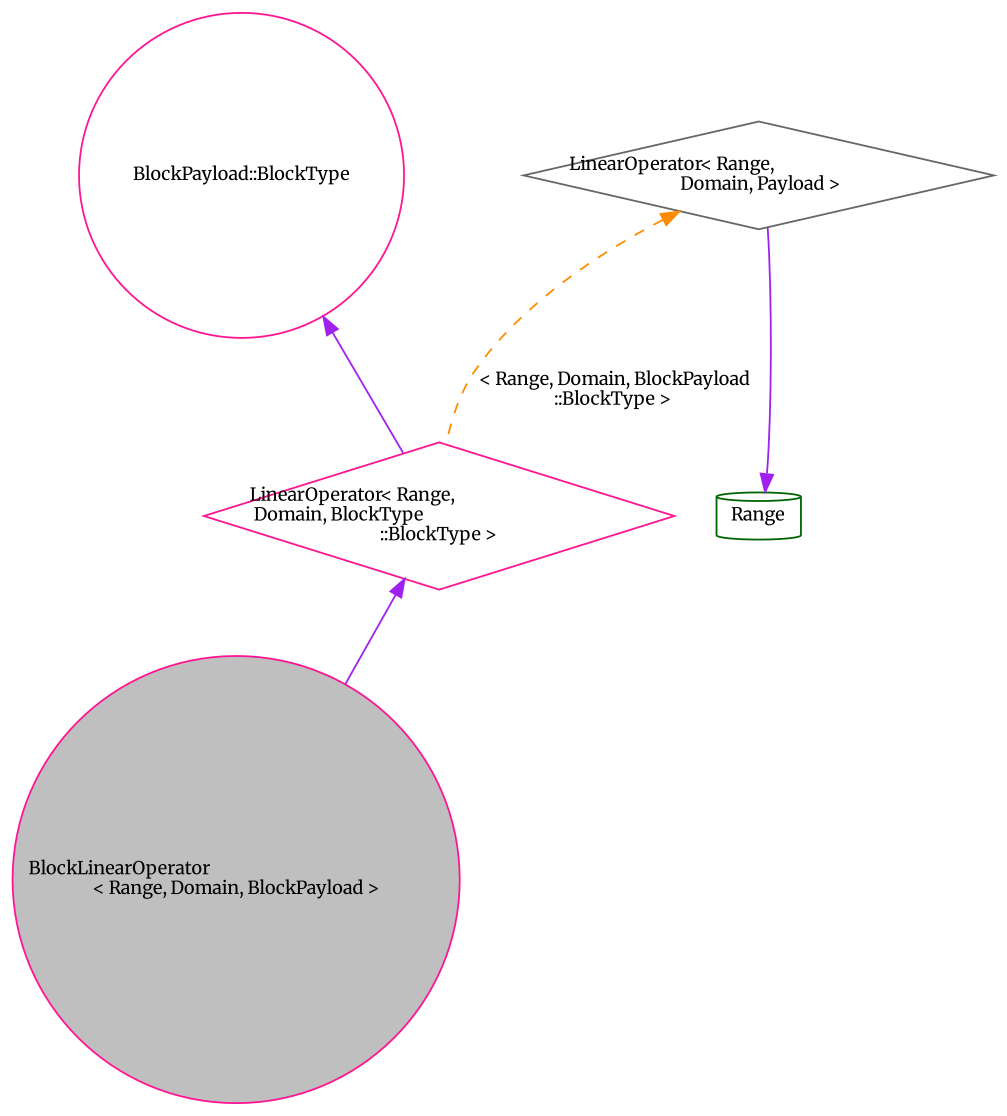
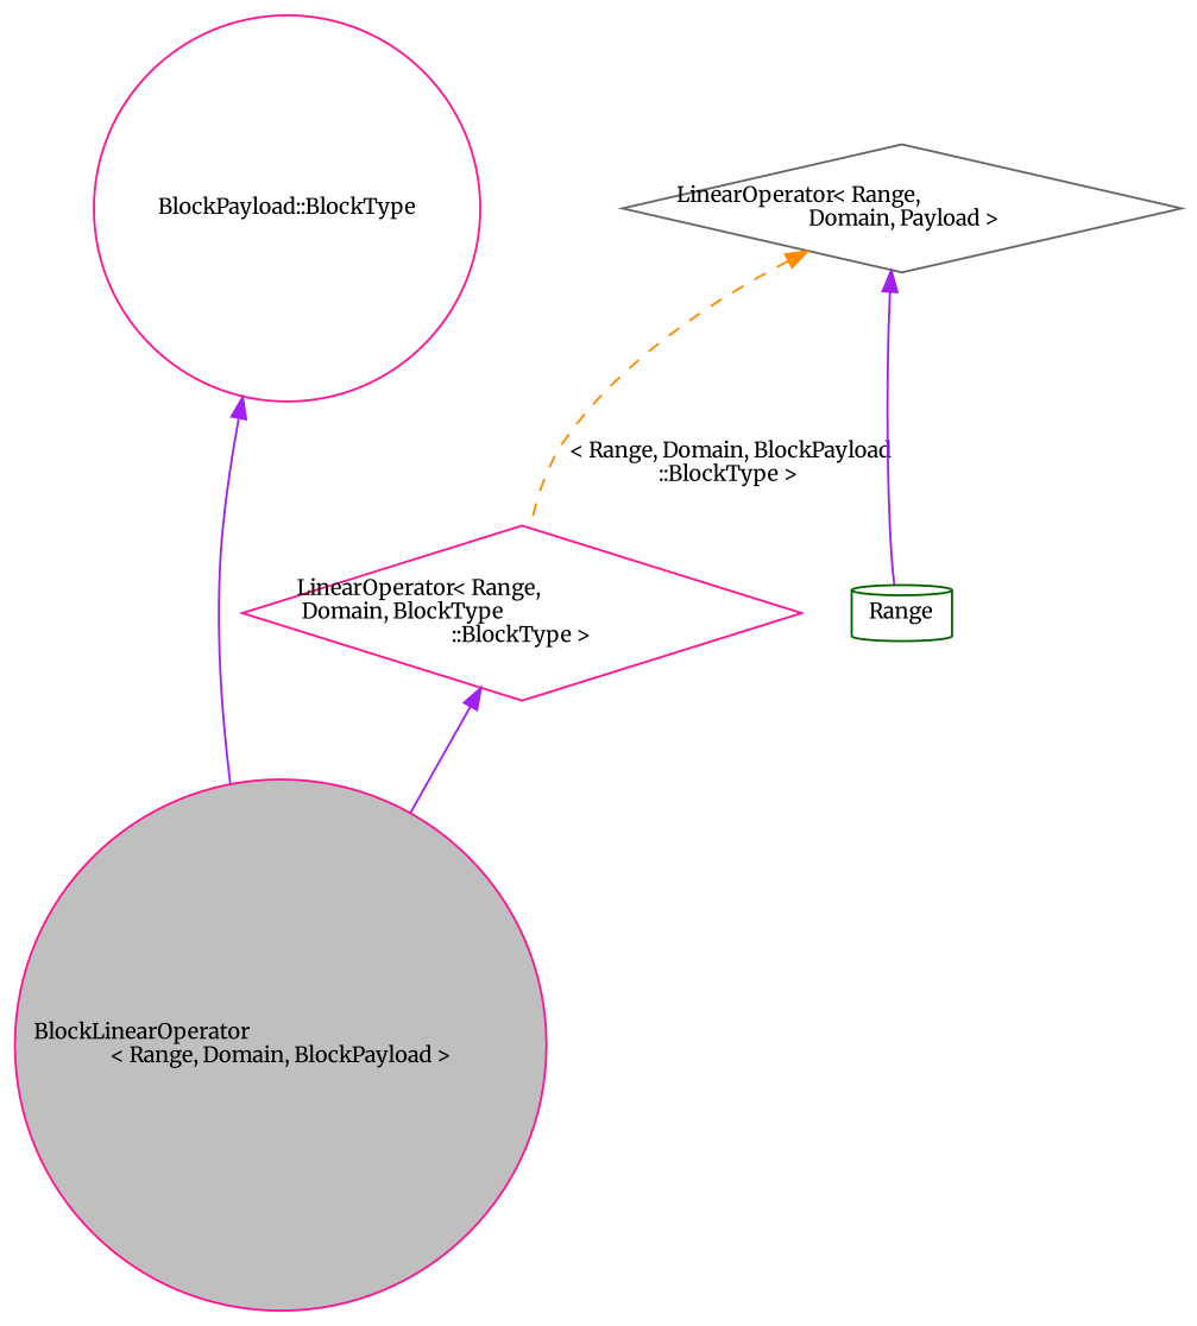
  digraph {
    fontname=Merriweather
    node [color=deeppink fillcolor=white fontname=Merriweather fontsize=10 shape=circle style=filled]
    edge [color=purple dir=back fontname=Merriweather fontsize=10 labelfontname=Helvetica labelfontsize=10 style=solid]
    n1 [fillcolor=grey75 fontcolor=black height=0.2 label="BlockLinearOperator\l\< Range, Domain, BlockPayload \>" width=0.4]
    n2 [height=0.2 label="LinearOperator\< Range,\l Domain, BlockType\l::BlockType \>" shape=diamond width=0.4]
    n3 [height=0.2 label="BlockPayload::BlockType" width=0.4]
    n4 [color=gray40 height=0.2 label="LinearOperator\< Range,\l Domain, Payload \>" shape=diamond width=0.4]
    n5 [color=darkgreen height=0.2 label=Range shape=cylinder width=0.4]
    n2 -> n1
-   n3 -> n2
+   n3 -> n1
    n4 -> n2 [color=darkorange label=" \< Range, Domain, BlockPayload\l::BlockType \>" style=dashed]
-   n5 -> n4
+   n4 -> n5
  }
